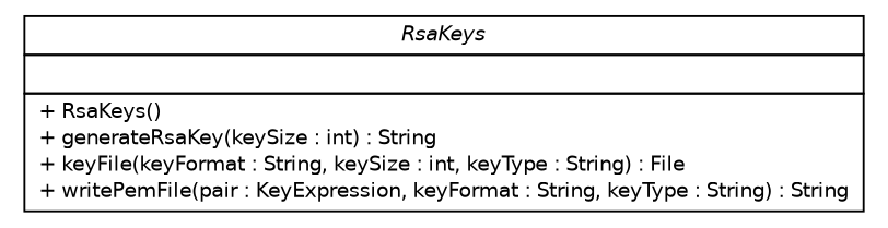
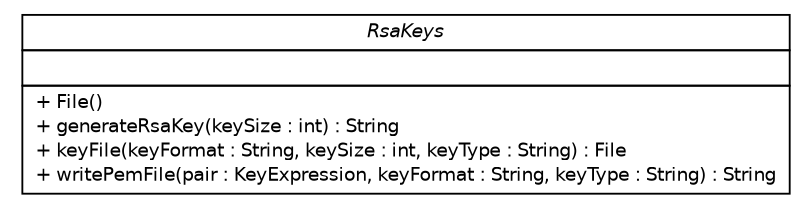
  digraph {
    nodesep=0.25
    ranksep=0.5
-   n1 [fontcolor=black fontname=Helvetica fontsize=10.0 label=<<table title="cn.home1.oss.lib.common.crypto.RsaKeys" border="0" cellborder="1" cellspacing="0" cellpadding="2" port="p" href="./RsaKeys.html"> 		<tr><td><table border="0" cellspacing="0" cellpadding="1"> <tr><td align="center" balign="center"><font face="Helvetica-Oblique"> RsaKeys </font></td></tr> 		</table></td></tr> 		<tr><td><table border="0" cellspacing="0" cellpadding="1"> <tr><td align="left" balign="left">  </td></tr> 		</table></td></tr> 		<tr><td><table border="0" cellspacing="0" cellpadding="1"> <tr><td align="left" balign="left"> + RsaKeys() </td></tr> <tr><td align="left" balign="left"> + generateRsaKey(keySize : int) : String </td></tr> <tr><td align="left" balign="left"> + keyFile(keyFormat : String, keySize : int, keyType : String) : File </td></tr> <tr><td align="left" balign="left"> + writePemFile(pair : KeyExpression, keyFormat : String, keyType : String) : String </td></tr> 		</table></td></tr> 		</table>> shape=plaintext]
+   n1 [fontcolor=black fontname=Helvetica fontsize=10.0 label=<<table title="cn.home1.oss.lib.common.crypto.RsaKeys" border="0" cellborder="1" cellspacing="0" cellpadding="2" port="p" href="./RsaKeys.html"> 		<tr><td><table border="0" cellspacing="0" cellpadding="1"> <tr><td align="center" balign="center"><font face="Helvetica-Oblique"> RsaKeys </font></td></tr> 		</table></td></tr> 		<tr><td><table border="0" cellspacing="0" cellpadding="1"> <tr><td align="left" balign="left">  </td></tr> 		</table></td></tr> 		<tr><td><table border="0" cellspacing="0" cellpadding="1"> <tr><td align="left" balign="left"> + File() </td></tr> <tr><td align="left" balign="left"> + generateRsaKey(keySize : int) : String </td></tr> <tr><td align="left" balign="left"> + keyFile(keyFormat : String, keySize : int, keyType : String) : File </td></tr> <tr><td align="left" balign="left"> + writePemFile(pair : KeyExpression, keyFormat : String, keyType : String) : String </td></tr> 		</table></td></tr> 		</table>> shape=plaintext]
  }
